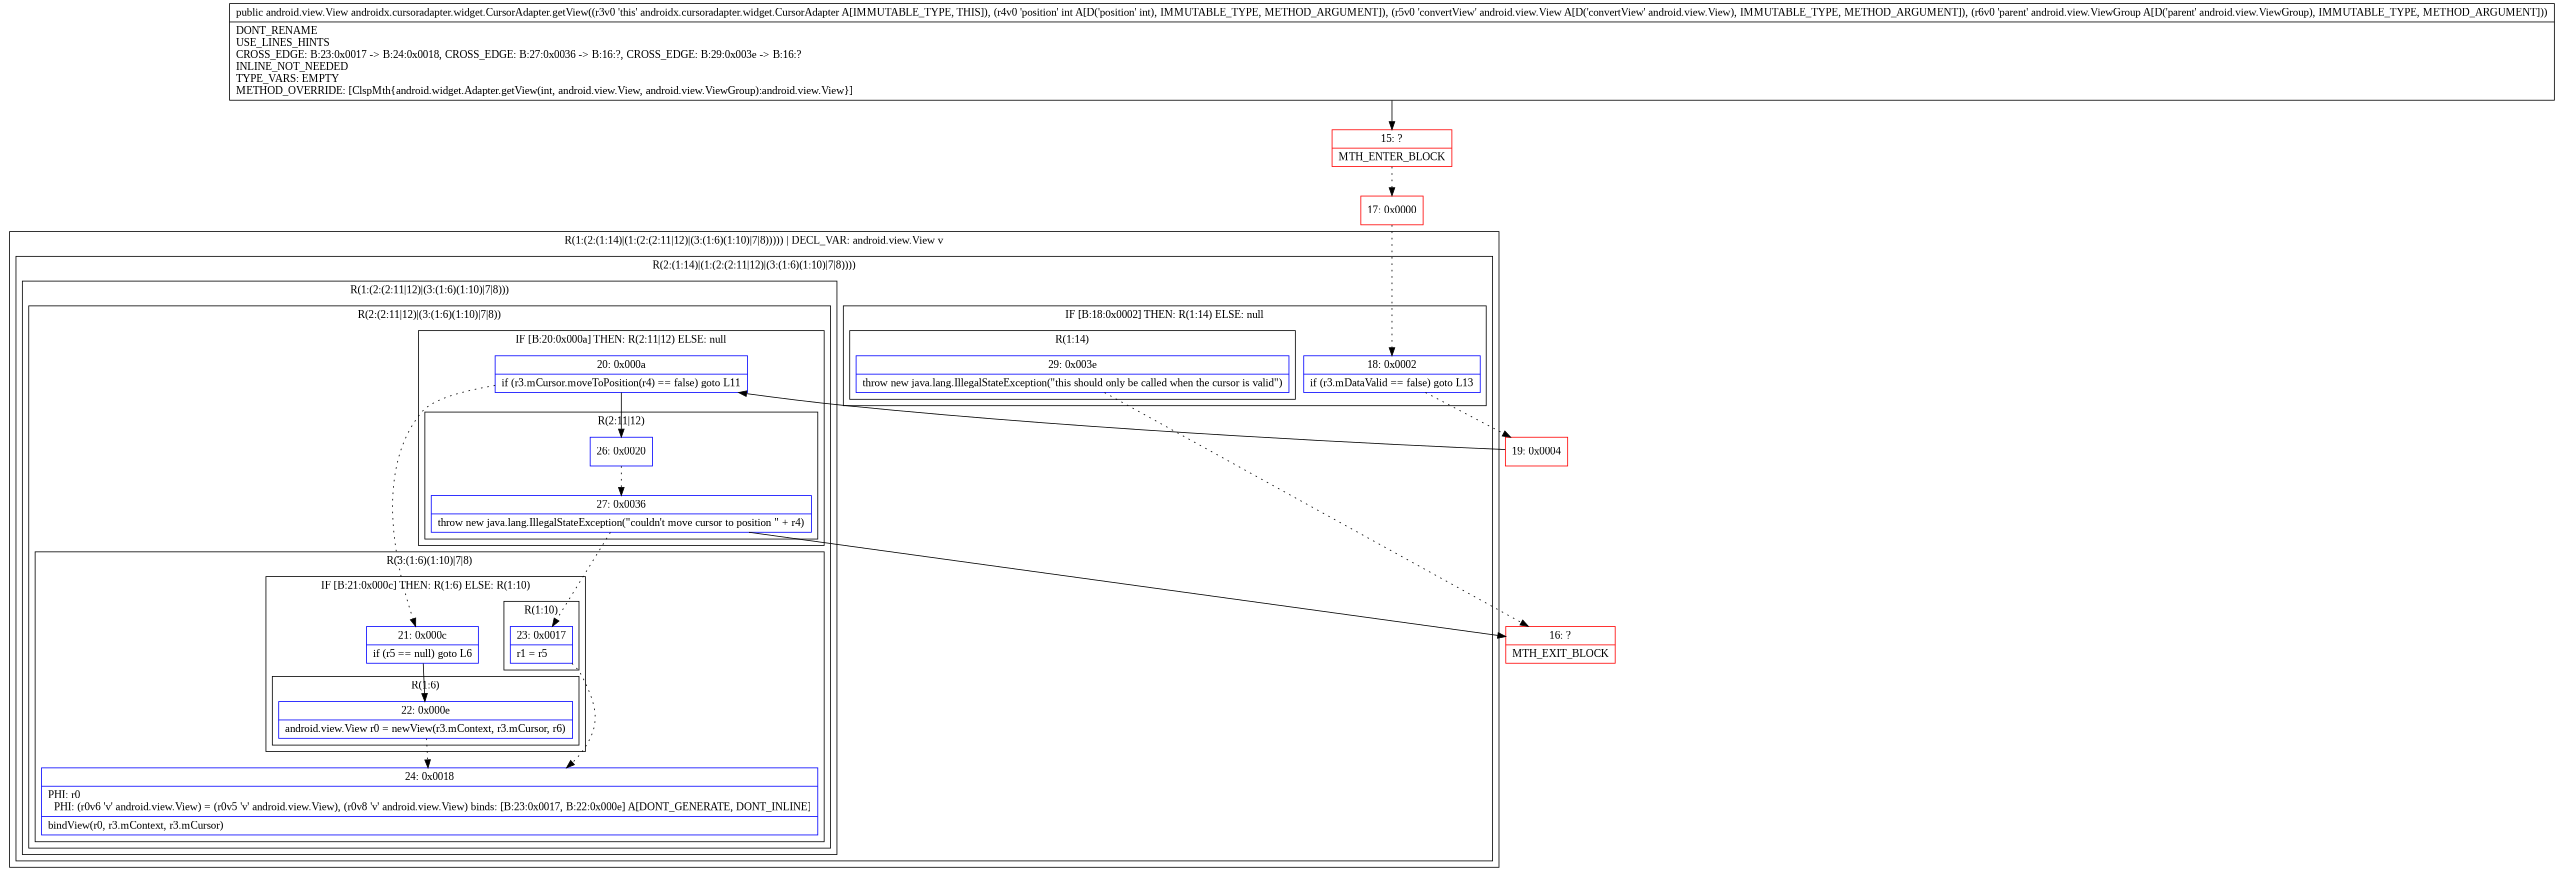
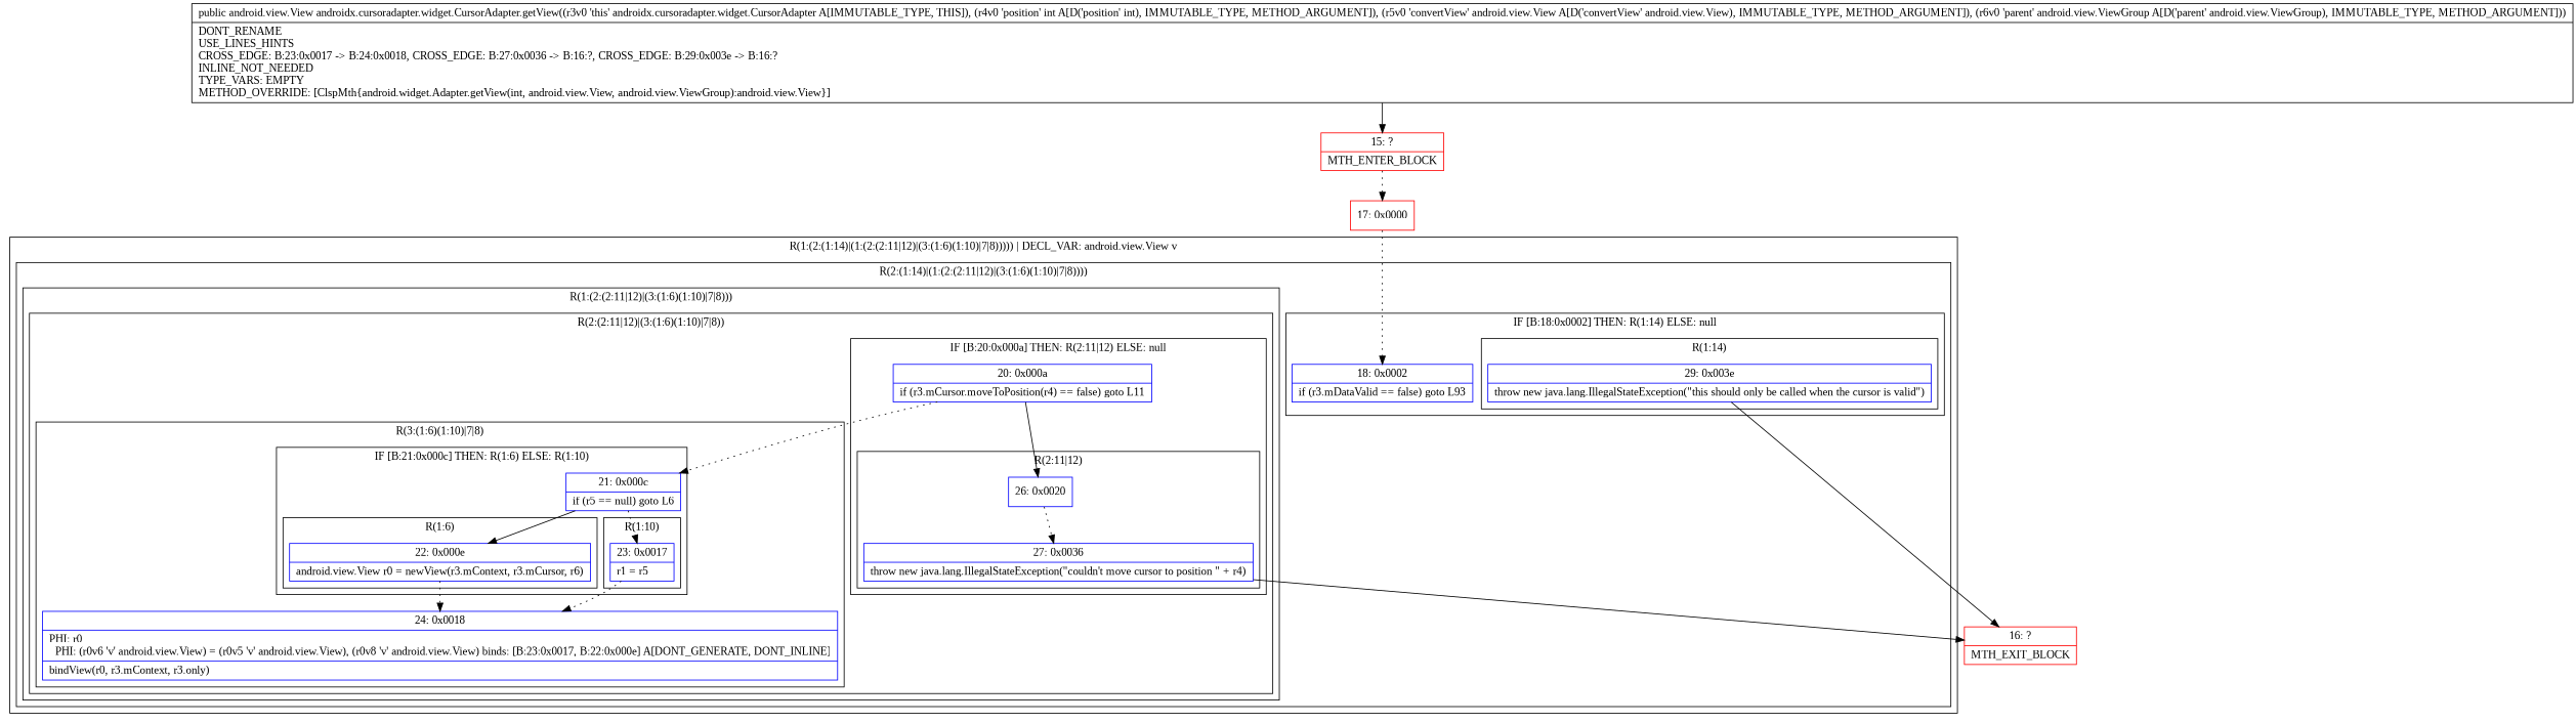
  digraph {
    fontname="Liberation Serif"
    node [color=blue fontname="Liberation Serif" shape=record]
    edge [fontname="Liberation Serif" style=dotted]
    n1 [label="{29\:\ 0x003e|throw new java.lang.IllegalStateException(\"this should only be called when the cursor is valid\")\l}"]
-   n2 [label="{18\:\ 0x0002|if (r3.mDataValid == false) goto L13\l}"]
+   n2 [label="{18\:\ 0x0002|if (r3.mDataValid == false) goto L93\l}"]
    n3 [label="{26\:\ 0x0020}"]
    n4 [label="{27\:\ 0x0036|throw new java.lang.IllegalStateException(\"couldn't move cursor to position \" + r4)\l}"]
    n5 [label="{20\:\ 0x000a|if (r3.mCursor.moveToPosition(r4) == false) goto L11\l}"]
    n6 [label="{22\:\ 0x000e|android.view.View r0 = newView(r3.mContext, r3.mCursor, r6)\l}"]
    n7 [label="{23\:\ 0x0017|r1 = r5\l}"]
    n8 [label="{21\:\ 0x000c|if (r5 == null) goto L6\l}"]
-   n9 [label="{24\:\ 0x0018|PHI: r0 \l  PHI: (r0v6 'v' android.view.View) = (r0v5 'v' android.view.View), (r0v8 'v' android.view.View) binds: [B:23:0x0017, B:22:0x000e] A[DONT_GENERATE, DONT_INLINE]\l|bindView(r0, r3.mContext, r3.mCursor)\l}"]
+   n9 [label="{24\:\ 0x0018|PHI: r0 \l  PHI: (r0v6 'v' android.view.View) = (r0v5 'v' android.view.View), (r0v8 'v' android.view.View) binds: [B:23:0x0017, B:22:0x000e] A[DONT_GENERATE, DONT_INLINE]\l|bindView(r0, r3.mContext, r3.only)\l}"]
    n10 [color=red label="{16\:\ ?|MTH_EXIT_BLOCK\l}"]
-   n11 [color=red label="{19\:\ 0x0004}"]
    n12 [color=red label="{15\:\ ?|MTH_ENTER_BLOCK\l}"]
    n13 [color=red label="{17\:\ 0x0000}"]
    n14 [label="{public android.view.View androidx.cursoradapter.widget.CursorAdapter.getView((r3v0 'this' androidx.cursoradapter.widget.CursorAdapter A[IMMUTABLE_TYPE, THIS]), (r4v0 'position' int A[D('position' int), IMMUTABLE_TYPE, METHOD_ARGUMENT]), (r5v0 'convertView' android.view.View A[D('convertView' android.view.View), IMMUTABLE_TYPE, METHOD_ARGUMENT]), (r6v0 'parent' android.view.ViewGroup A[D('parent' android.view.ViewGroup), IMMUTABLE_TYPE, METHOD_ARGUMENT]))  | DONT_RENAME\lUSE_LINES_HINTS\lCROSS_EDGE: B:23:0x0017 \-\> B:24:0x0018, CROSS_EDGE: B:27:0x0036 \-\> B:16:?, CROSS_EDGE: B:29:0x003e \-\> B:16:?\lINLINE_NOT_NEEDED\lTYPE_VARS: EMPTY\lMETHOD_OVERRIDE: [ClspMth\{android.widget.Adapter.getView(int, android.view.View, android.view.ViewGroup):android.view.View\}]\l}" color=""]
    subgraph cluster_1 {
      label="R(1:(2:(1:14)|(1:(2:(2:11|12)|(3:(1:6)(1:10)|7|8))))) | DECL_VAR: android.view.View v\l"
      subgraph cluster_2 {
        label="R(2:(1:14)|(1:(2:(2:11|12)|(3:(1:6)(1:10)|7|8))))"
        subgraph cluster_3 {
          label="IF [B:18:0x0002] THEN: R(1:14) ELSE: null"
          n2
          subgraph cluster_4 {
            label="R(1:14)"
            n1
          }
        }
        subgraph cluster_5 {
          label="R(1:(2:(2:11|12)|(3:(1:6)(1:10)|7|8)))"
          subgraph cluster_6 {
            label="R(2:(2:11|12)|(3:(1:6)(1:10)|7|8))"
            subgraph cluster_7 {
              label="IF [B:20:0x000a] THEN: R(2:11|12) ELSE: null"
              n5
              subgraph cluster_8 {
                label="R(2:11|12)"
                n3
                n4
              }
            }
            subgraph cluster_9 {
              label="R(3:(1:6)(1:10)|7|8)"
              n9
              subgraph cluster_10 {
                label="IF [B:21:0x000c] THEN: R(1:6) ELSE: R(1:10)"
                n8
                subgraph cluster_11 {
                  label="R(1:6)"
                  n6
                }
                subgraph cluster_12 {
                  label="R(1:10)"
                  n7
                }
              }
            }
          }
        }
      }
    }
-   n1 -> n10
-   n2 -> n11
+   n1 -> n10 [style=solid]
    n3 -> n4
    n4 -> n10 [style=solid]
    n5 -> n3 [style=solid]
    n5 -> n8
    n6 -> n9
    n7 -> n9
    n8 -> n6 [style=solid]
-   n4 -> n7
-   n11 -> n5 [style=solid]
+   n8 -> n7
    n12 -> n13
    n13 -> n2
    n14 -> n12 [style=solid]
  }
